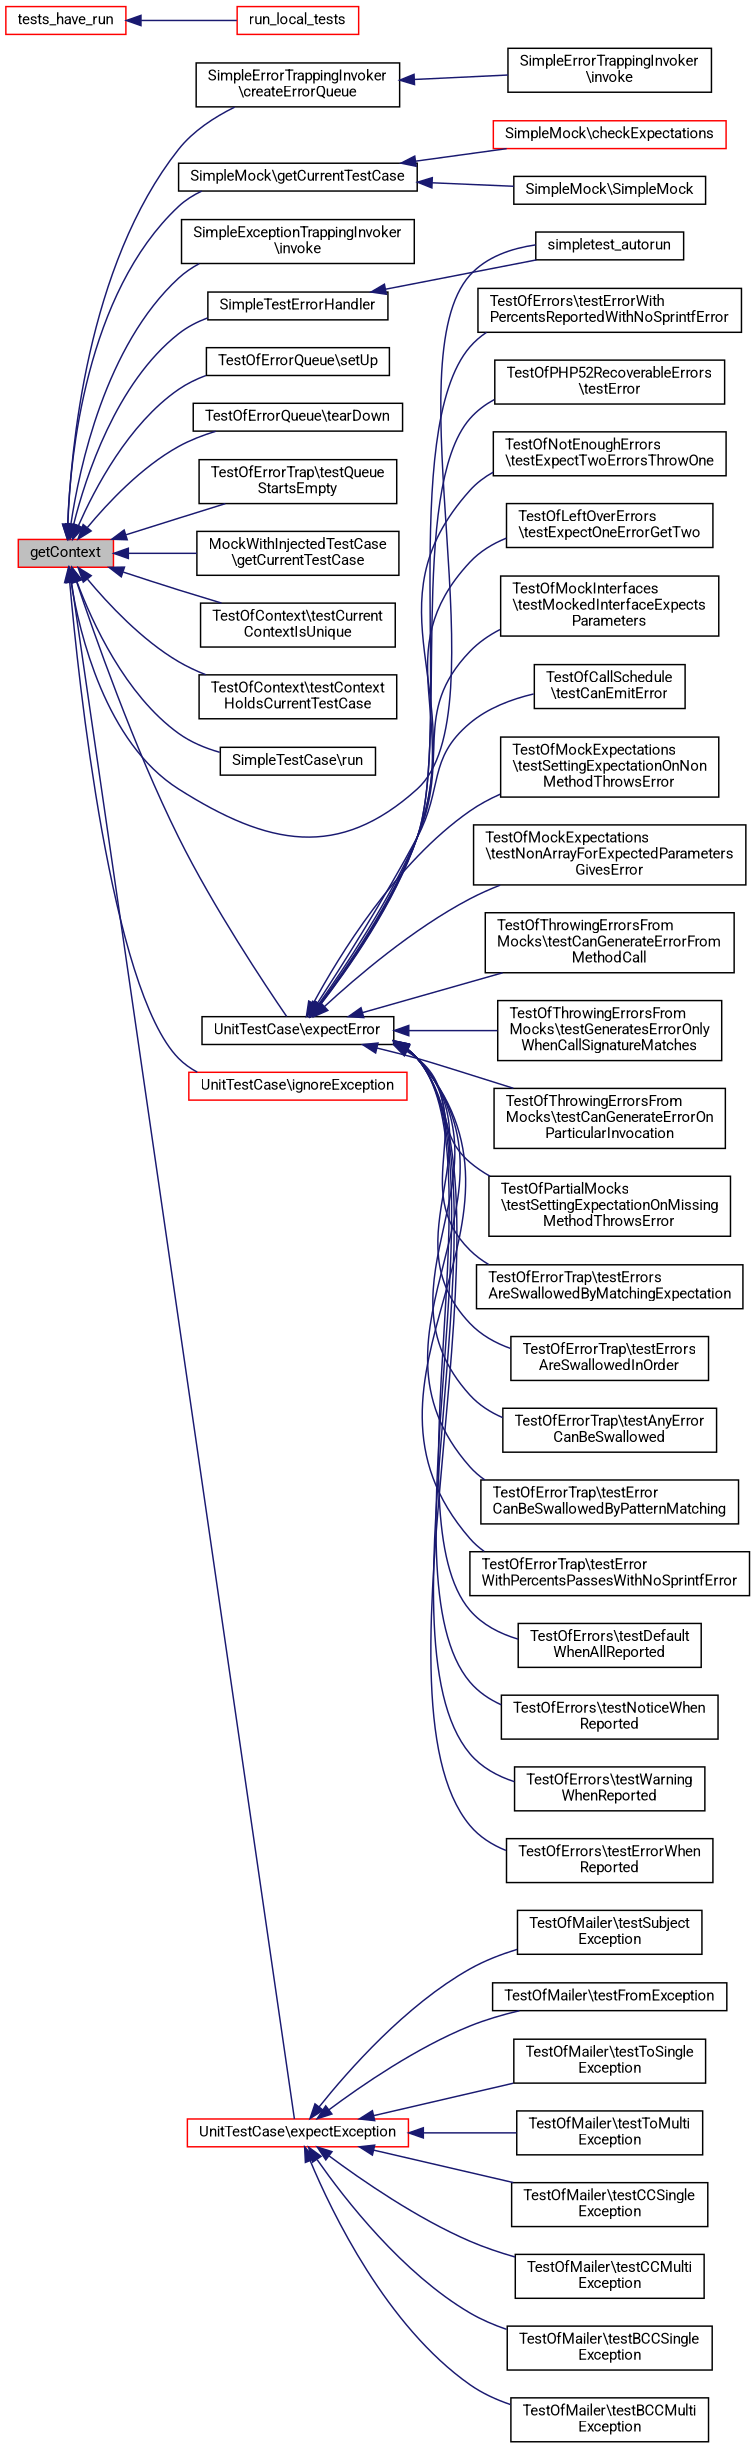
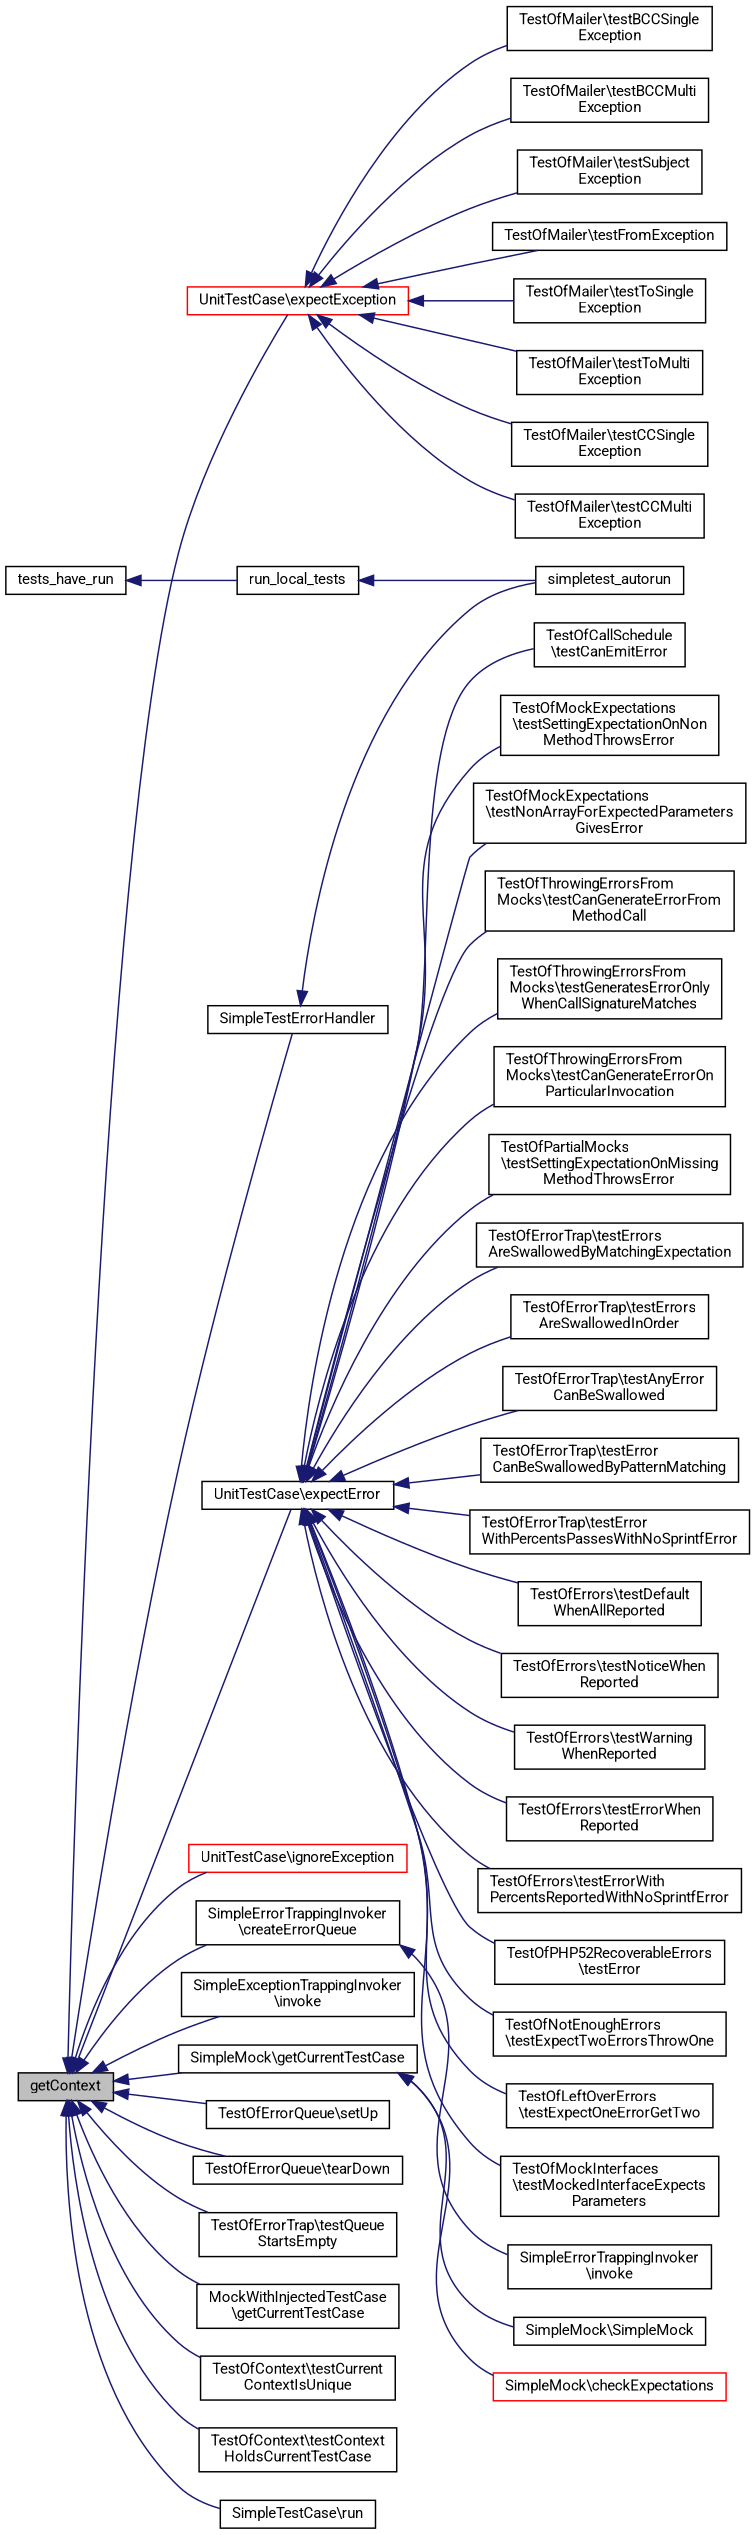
  digraph {
    fontname=Roboto
    rankdir=LR
    node [color=black fillcolor=white fontname=Roboto fontsize=10 shape=record style=filled]
    edge [color=midnightblue dir=back fontname=Roboto fontsize=10 labelfontname=Helvetica labelfontsize=10 style=solid]
-   n1 [color=red fillcolor=grey75 fontcolor=black height=0.2 label=getContext width=0.4]
+   n1 [fillcolor=grey75 fontcolor=black height=0.2 label=getContext width=0.4]
    n2 [height=0.2 label="SimpleErrorTrappingInvoker\l\\createErrorQueue" width=0.4]
    n3 [height=0.2 label=SimpleTestErrorHandler width=0.4]
    n4 [height=0.2 label="SimpleExceptionTrappingInvoker\l\\invoke" width=0.4]
    n5 [height=0.2 label="SimpleMock\\getCurrentTestCase" width=0.4]
    n6 [height=0.2 label="TestOfErrorQueue\\setUp" width=0.4]
    n7 [height=0.2 label="TestOfErrorQueue\\tearDown" width=0.4]
    n8 [height=0.2 label="TestOfErrorTrap\\testQueue\lStartsEmpty" width=0.4]
    n9 [height=0.2 label="MockWithInjectedTestCase\l\\getCurrentTestCase" width=0.4]
    n10 [height=0.2 label="TestOfContext\\testCurrent\lContextIsUnique" width=0.4]
    n11 [height=0.2 label="TestOfContext\\testContext\lHoldsCurrentTestCase" width=0.4]
    n12 [height=0.2 label="SimpleTestCase\\run" width=0.4]
    n13 [height=0.2 label="UnitTestCase\\expectError" width=0.4]
    n14 [color=red height=0.2 label="UnitTestCase\\expectException" width=0.4]
    n15 [color=red height=0.2 label="UnitTestCase\\ignoreException" width=0.4]
-   n16 [color=red height=0.2 label=tests_have_run width=0.4]
-   n17 [color=red height=0.2 label=run_local_tests width=0.4]
+   n16 [height=0.2 label=tests_have_run width=0.4]
+   n17 [height=0.2 label=run_local_tests width=0.4]
    n18 [height=0.2 label="SimpleErrorTrappingInvoker\l\\invoke" width=0.4]
    n19 [height=0.2 label=simpletest_autorun width=0.4]
    n20 [height=0.2 label="SimpleMock\\SimpleMock" width=0.4]
    n21 [color=red height=0.2 label="SimpleMock\\checkExpectations" width=0.4]
    n22 [height=0.2 label="TestOfErrorTrap\\testErrors\lAreSwallowedByMatchingExpectation" width=0.4]
    n23 [height=0.2 label="TestOfErrorTrap\\testErrors\lAreSwallowedInOrder" width=0.4]
    n24 [height=0.2 label="TestOfErrorTrap\\testAnyError\lCanBeSwallowed" width=0.4]
    n25 [height=0.2 label="TestOfErrorTrap\\testError\lCanBeSwallowedByPatternMatching" width=0.4]
    n26 [height=0.2 label="TestOfErrorTrap\\testError\lWithPercentsPassesWithNoSprintfError" width=0.4]
    n27 [height=0.2 label="TestOfErrors\\testDefault\lWhenAllReported" width=0.4]
    n28 [height=0.2 label="TestOfErrors\\testNoticeWhen\lReported" width=0.4]
    n29 [height=0.2 label="TestOfErrors\\testWarning\lWhenReported" width=0.4]
    n30 [height=0.2 label="TestOfErrors\\testErrorWhen\lReported" width=0.4]
    n31 [height=0.2 label="TestOfErrors\\testErrorWith\lPercentsReportedWithNoSprintfError" width=0.4]
    n32 [height=0.2 label="TestOfPHP52RecoverableErrors\l\\testError" width=0.4]
    n33 [height=0.2 label="TestOfNotEnoughErrors\l\\testExpectTwoErrorsThrowOne" width=0.4]
    n34 [height=0.2 label="TestOfLeftOverErrors\l\\testExpectOneErrorGetTwo" width=0.4]
    n35 [height=0.2 label="TestOfMockInterfaces\l\\testMockedInterfaceExpects\lParameters" width=0.4]
    n36 [height=0.2 label="TestOfCallSchedule\l\\testCanEmitError" width=0.4]
    n37 [height=0.2 label="TestOfMockExpectations\l\\testSettingExpectationOnNon\lMethodThrowsError" width=0.4]
    n38 [height=0.2 label="TestOfMockExpectations\l\\testNonArrayForExpectedParameters\lGivesError" width=0.4]
    n39 [height=0.2 label="TestOfThrowingErrorsFrom\lMocks\\testCanGenerateErrorFrom\lMethodCall" width=0.4]
    n40 [height=0.2 label="TestOfThrowingErrorsFrom\lMocks\\testGeneratesErrorOnly\lWhenCallSignatureMatches" width=0.4]
    n41 [height=0.2 label="TestOfThrowingErrorsFrom\lMocks\\testCanGenerateErrorOn\lParticularInvocation" width=0.4]
    n42 [height=0.2 label="TestOfPartialMocks\l\\testSettingExpectationOnMissing\lMethodThrowsError" width=0.4]
    n43 [height=0.2 label="TestOfMailer\\testFromException" width=0.4]
    n44 [height=0.2 label="TestOfMailer\\testToSingle\lException" width=0.4]
    n45 [height=0.2 label="TestOfMailer\\testToMulti\lException" width=0.4]
    n46 [height=0.2 label="TestOfMailer\\testCCSingle\lException" width=0.4]
    n47 [height=0.2 label="TestOfMailer\\testCCMulti\lException" width=0.4]
    n48 [height=0.2 label="TestOfMailer\\testBCCSingle\lException" width=0.4]
    n49 [height=0.2 label="TestOfMailer\\testBCCMulti\lException" width=0.4]
    n50 [height=0.2 label="TestOfMailer\\testSubject\lException" width=0.4]
    n1 -> n2
    n1 -> n3
    n1 -> n4
    n1 -> n5
    n1 -> n6
    n1 -> n7
    n1 -> n8
    n1 -> n9
    n1 -> n10
    n1 -> n11
    n1 -> n12
    n1 -> n13
    n1 -> n14
    n1 -> n15
    n2 -> n18
    n3 -> n19
    n5 -> n20
    n5 -> n21
    n13 -> n22
    n13 -> n23
    n13 -> n24
    n13 -> n25
    n13 -> n26
    n13 -> n27
    n13 -> n28
    n13 -> n29
    n13 -> n30
    n13 -> n31
    n13 -> n32
    n13 -> n33
    n13 -> n34
    n13 -> n35
    n13 -> n36
    n13 -> n37
    n13 -> n38
    n13 -> n39
    n13 -> n40
    n13 -> n41
    n13 -> n42
    n14 -> n43
    n14 -> n44
    n14 -> n45
    n14 -> n46
    n14 -> n47
    n14 -> n48
    n14 -> n49
    n14 -> n50
    n16 -> n17
-   n1 -> n19
+   n17 -> n19
  }
